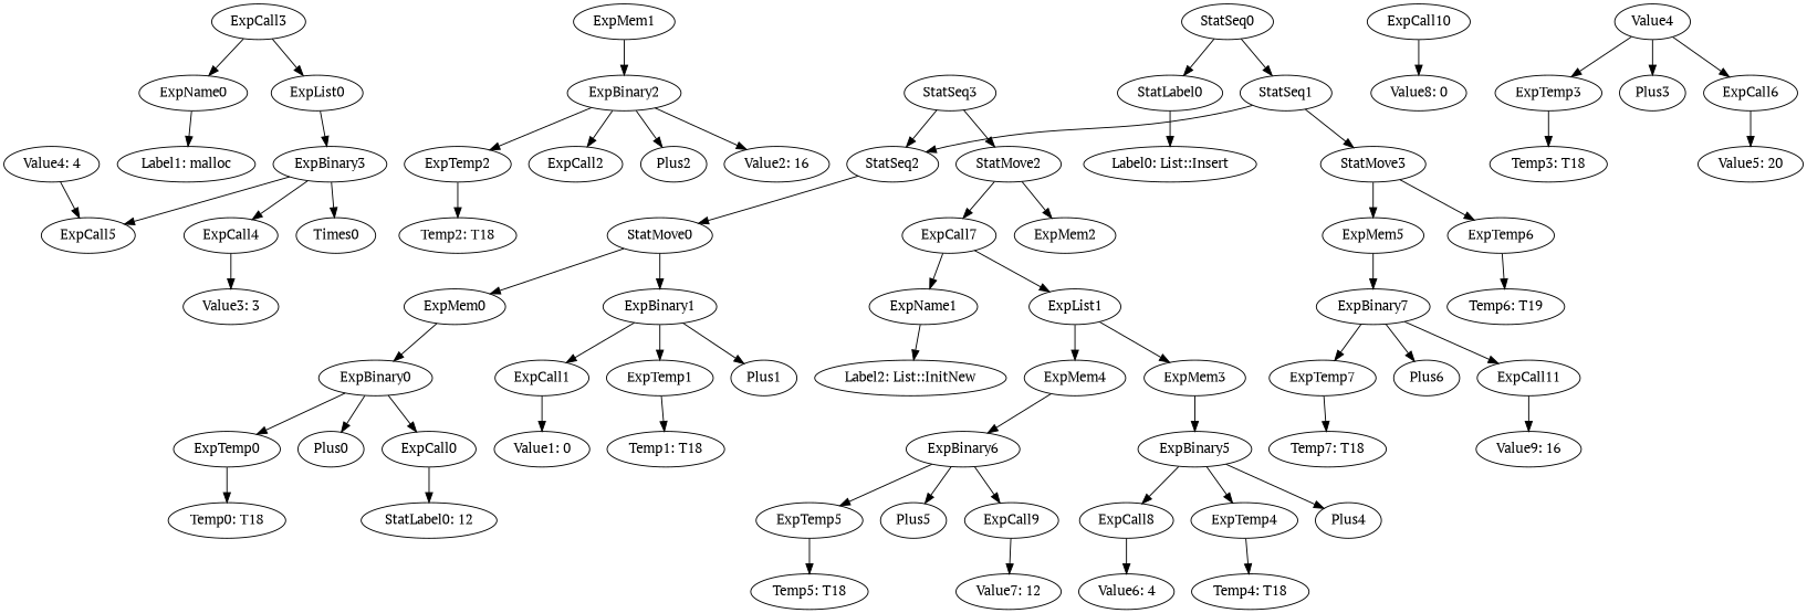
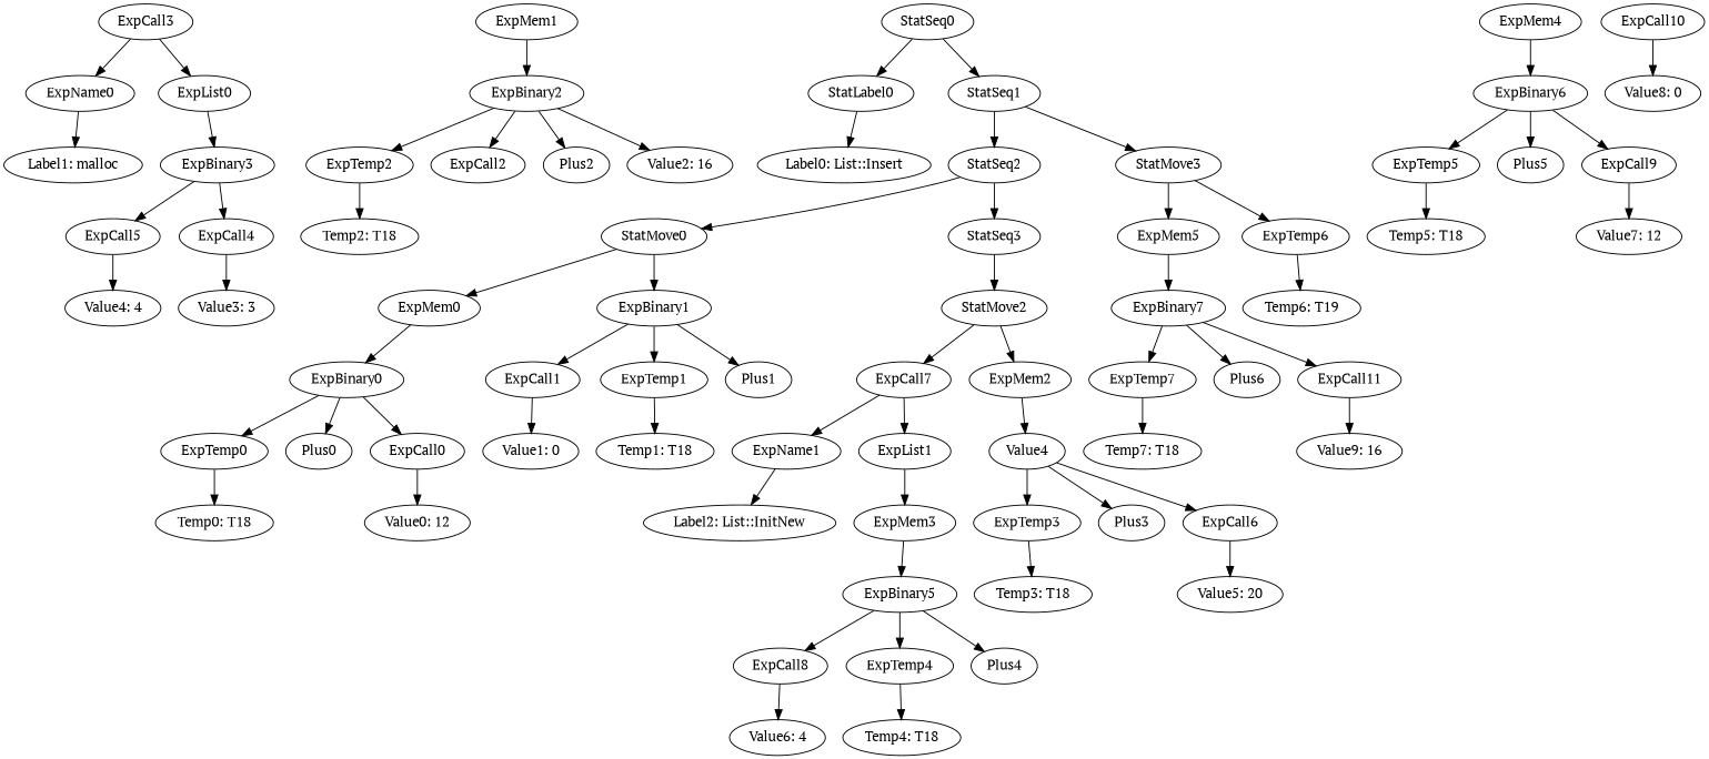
  digraph {
    fontname="PT Serif"
    ordering=out
    node [fontname="PT Serif"]
    edge [fontname="PT Serif"]
    ExpCall5
    "Value4: 4"
    ExpCall4
    "Value3: 3"
    ExpName0
    "Label1: malloc"
    ExpMem1
    ExpBinary2
    ExpCall3
    ExpList0
    ExpTemp2
    ExpCall2
    Plus2
    "Value2: 16"
    ExpBinary3
    "Temp2: T18"
    StatSeq2
    StatMove0
    StatSeq3
    ExpMem0
    ExpBinary1
    StatMove2
    ExpBinary0
    ExpCall1
    ExpTemp1
    Plus1
    ExpCall7
    ExpMem2
    ExpTemp0
    Plus0
    ExpCall0
    "Temp0: T18"
-   "Value0: 12" [label="StatLabel0: 12"]
+   "Value0: 12"
    ExpMem4
    ExpBinary6
    ExpTemp5
    Plus5
    ExpCall9
    "Temp5: T18"
    "Value7: 12"
    ExpName1
    ExpList1
    "Label2: List::InitNew"
    ExpMem3
    ExpBinary5
    ExpCall10
    "Value8: 0"
    "Value1: 0"
    "Temp1: T18"
-   Times0
    StatSeq0
    StatLabel0
    StatSeq1
    "Label0: List::Insert"
    StatMove3
    ExpMem5
    ExpTemp6
    ExpBinary7
    ExpTemp7
    Plus6
    ExpCall11
    "Temp7: T18"
    "Value9: 16"
    n64 [label=Value4]
    ExpTemp3
    Plus3
    ExpCall6
    "Temp3: T18"
    "Value5: 20"
    ExpCall8
    ExpTemp4
    Plus4
    "Value6: 4"
    "Temp4: T18"
    "Temp6: T19"
-   "Value4: 4" -> ExpCall5
+   ExpCall5 -> "Value4: 4"
    ExpCall4 -> "Value3: 3"
    ExpName0 -> "Label1: malloc"
    ExpMem1 -> ExpBinary2
    ExpBinary2 -> ExpTemp2
    ExpBinary2 -> ExpCall2
    ExpBinary2 -> Plus2
    ExpBinary2 -> "Value2: 16"
    ExpCall3 -> ExpName0
    ExpCall3 -> ExpList0
    ExpList0 -> ExpBinary3
    ExpTemp2 -> "Temp2: T18"
    ExpBinary3 -> ExpCall5
    ExpBinary3 -> ExpCall4
-   ExpBinary3 -> Times0
    StatSeq2 -> StatMove0
-   StatSeq3 -> StatSeq2
+   StatSeq2 -> StatSeq3
    StatMove0 -> ExpMem0
    StatMove0 -> ExpBinary1
    StatSeq3 -> StatMove2
    ExpMem0 -> ExpBinary0
    ExpBinary1 -> ExpCall1
    ExpBinary1 -> ExpTemp1
    ExpBinary1 -> Plus1
    StatMove2 -> ExpCall7
    StatMove2 -> ExpMem2
    ExpBinary0 -> ExpTemp0
    ExpBinary0 -> Plus0
    ExpBinary0 -> ExpCall0
    ExpCall1 -> "Value1: 0"
    ExpTemp1 -> "Temp1: T18"
    ExpCall7 -> ExpName1
    ExpCall7 -> ExpList1
+   ExpMem2 -> n64
    ExpTemp0 -> "Temp0: T18"
    ExpCall0 -> "Value0: 12"
    ExpMem4 -> ExpBinary6
    ExpBinary6 -> ExpTemp5
    ExpBinary6 -> Plus5
    ExpBinary6 -> ExpCall9
    ExpTemp5 -> "Temp5: T18"
    ExpCall9 -> "Value7: 12"
    ExpName1 -> "Label2: List::InitNew"
-   ExpList1 -> ExpMem4
    ExpList1 -> ExpMem3
    ExpMem3 -> ExpBinary5
    ExpBinary5 -> ExpCall8
    ExpBinary5 -> ExpTemp4
    ExpBinary5 -> Plus4
    ExpCall10 -> "Value8: 0"
    StatSeq0 -> StatLabel0
    StatSeq0 -> StatSeq1
    StatLabel0 -> "Label0: List::Insert"
    StatSeq1 -> StatSeq2
    StatSeq1 -> StatMove3
    StatMove3 -> ExpMem5
    StatMove3 -> ExpTemp6
    ExpMem5 -> ExpBinary7
    ExpTemp6 -> "Temp6: T19"
    ExpBinary7 -> ExpTemp7
    ExpBinary7 -> Plus6
    ExpBinary7 -> ExpCall11
    ExpTemp7 -> "Temp7: T18"
    ExpCall11 -> "Value9: 16"
    n64 -> ExpTemp3
    n64 -> Plus3
    n64 -> ExpCall6
    ExpTemp3 -> "Temp3: T18"
    ExpCall6 -> "Value5: 20"
    ExpCall8 -> "Value6: 4"
    ExpTemp4 -> "Temp4: T18"
  }
